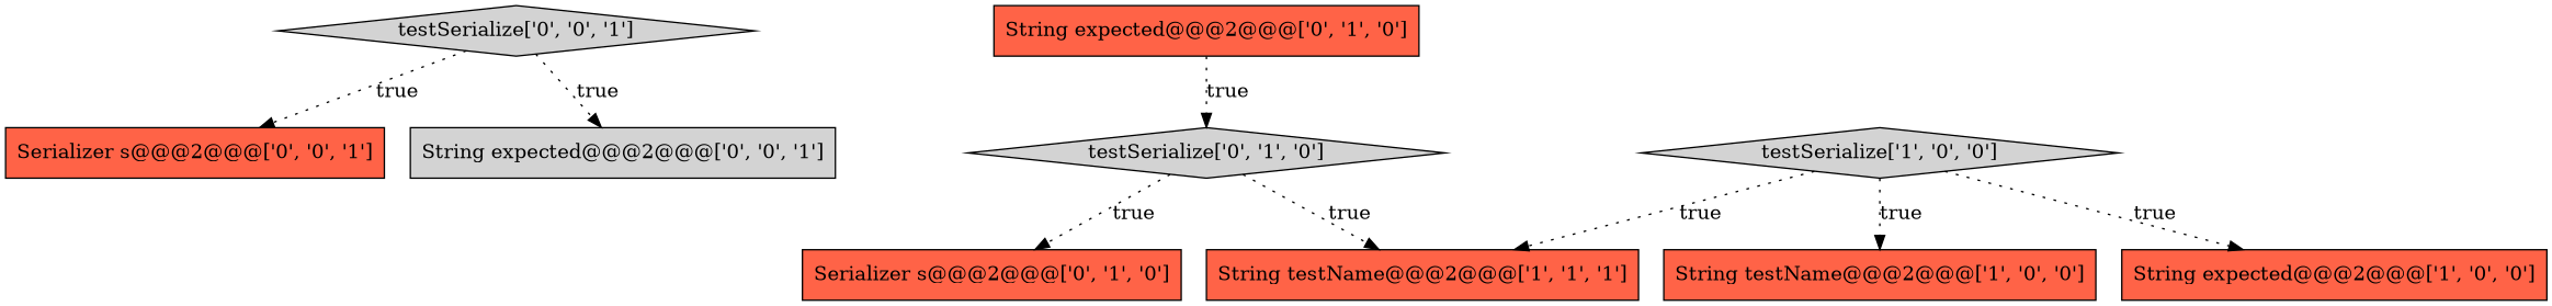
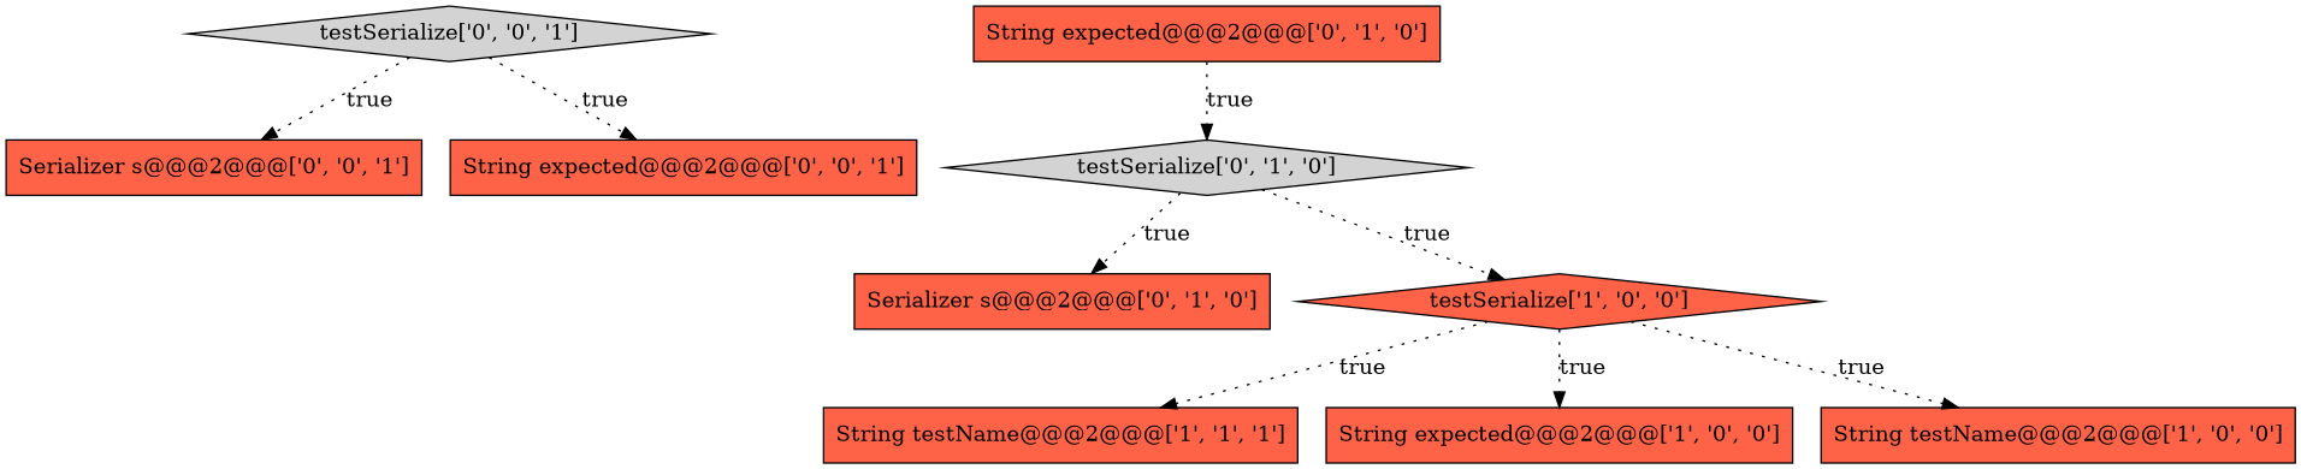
  digraph {
    node [fillcolor=tomato shape=box style=filled]
    edge [style=dotted]
    n1 [fillcolor=lightgray label="testSerialize['0', '0', '1']" shape=diamond]
    n2 [label="Serializer s@@@2@@@['0', '0', '1']"]
-   n3 [fillcolor=lightgray label="String expected@@@2@@@['0', '0', '1']"]
+   n3 [label="String expected@@@2@@@['0', '0', '1']"]
    n4 [label="String testName@@@2@@@['1', '1', '1']"]
    n5 [label="String expected@@@2@@@['1', '0', '0']"]
    n6 [label="Serializer s@@@2@@@['0', '1', '0']"]
    n7 [label="String expected@@@2@@@['0', '1', '0']"]
    n8 [fillcolor=lightgray label="testSerialize['0', '1', '0']" shape=diamond]
    n9 [label="String testName@@@2@@@['1', '0', '0']"]
-   n10 [fillcolor=lightgray label="testSerialize['1', '0', '0']" shape=diamond]
+   n10 [label="testSerialize['1', '0', '0']" shape=diamond]
    n1 -> n2 [label=true]
    n1 -> n3 [label=true]
    n7 -> n8 [label=true]
-   n8 -> n4 [label=true]
+   n8 -> n10 [label=true]
    n8 -> n6 [label=true]
    n10 -> n4 [label=true]
    n10 -> n5 [label=true]
    n10 -> n9 [label=true]
  }
